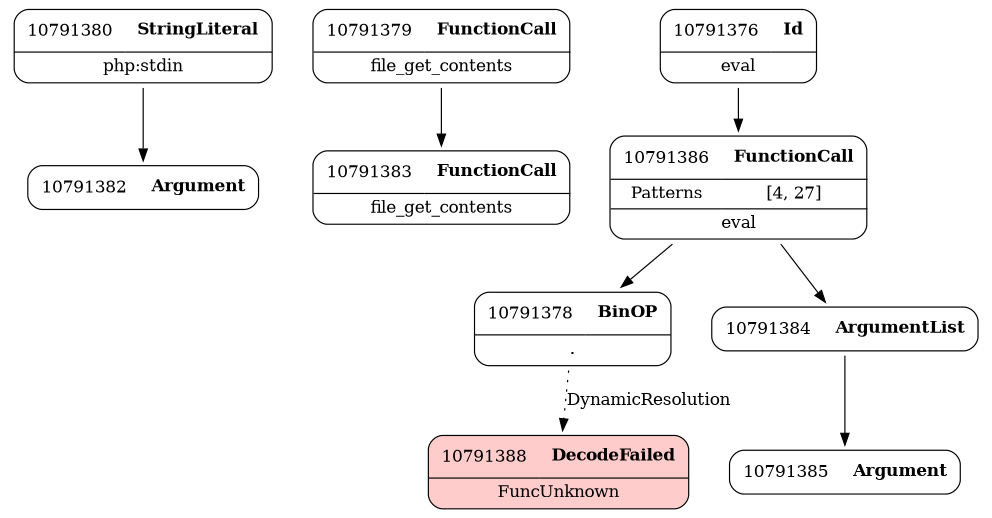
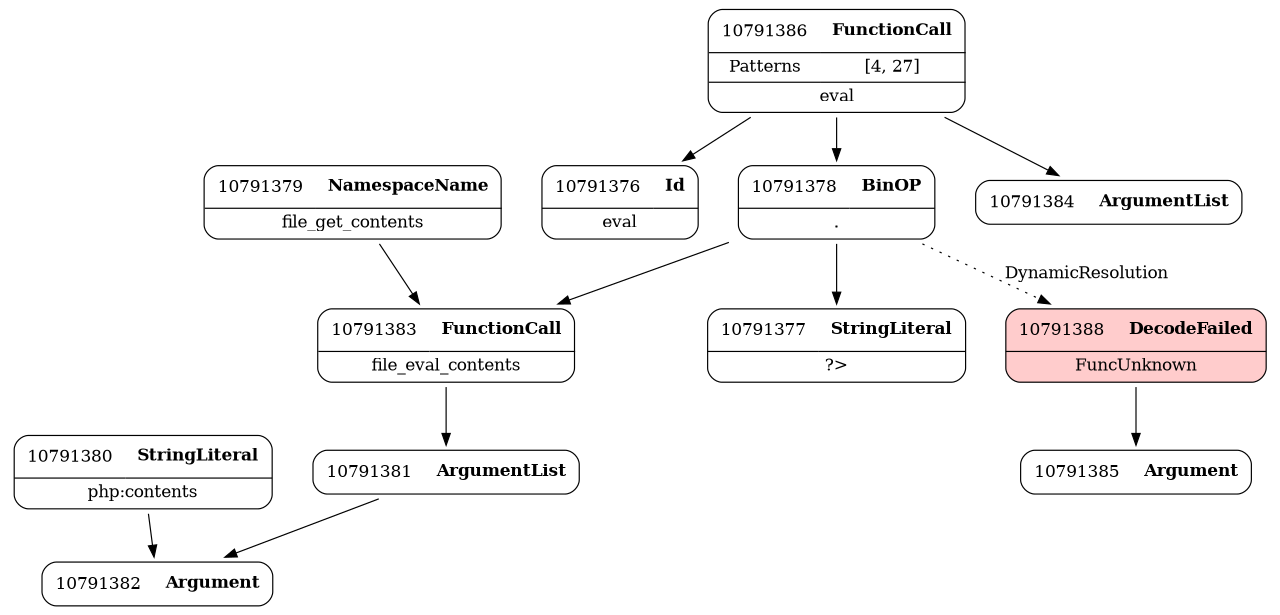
  digraph {
    node [shape=none]
    edge [weight=2]
-   n1 [label=<<TABLE border='1' cellspacing='0' cellpadding='10' style='rounded' ><TR><TD border='0'>10791380</TD><TD border='0'><B>StringLiteral</B></TD></TR><HR/><TR><TD border='0' cellpadding='5' colspan='2'>php:stdin</TD></TR></TABLE>>]
+   n1 [label=<<TABLE border='1' cellspacing='0' cellpadding='10' style='rounded' ><TR><TD border='0'>10791380</TD><TD border='0'><B>StringLiteral</B></TD></TR><HR/><TR><TD border='0' cellpadding='5' colspan='2'>php:contents</TD></TR></TABLE>>]
    n2 [label=<<TABLE border='1' cellspacing='0' cellpadding='10' style='rounded' ><TR><TD border='0'>10791382</TD><TD border='0'><B>Argument</B></TD></TR></TABLE>>]
-   n4 [label=<<TABLE border='1' cellspacing='0' cellpadding='10' style='rounded' ><TR><TD border='0'>10791383</TD><TD border='0'><B>FunctionCall</B></TD></TR><HR/><TR><TD border='0' cellpadding='5' colspan='2'>file_get_contents</TD></TR></TABLE>>]
-   n5 [label=<<TABLE border='1' cellspacing='0' cellpadding='10' style='rounded' ><TR><TD border='0'>10791379</TD><TD border='0'><B>FunctionCall</B></TD></TR><HR/><TR><TD border='0' cellpadding='5' colspan='2'>file_get_contents</TD></TR></TABLE>>]
+   n3 [label=<<TABLE border='1' cellspacing='0' cellpadding='10' style='rounded' ><TR><TD border='0'>10791381</TD><TD border='0'><B>ArgumentList</B></TD></TR></TABLE>>]
+   n4 [label=<<TABLE border='1' cellspacing='0' cellpadding='10' style='rounded' ><TR><TD border='0'>10791383</TD><TD border='0'><B>FunctionCall</B></TD></TR><HR/><TR><TD border='0' cellpadding='5' colspan='2'>file_eval_contents</TD></TR></TABLE>>]
+   n5 [label=<<TABLE border='1' cellspacing='0' cellpadding='10' style='rounded' ><TR><TD border='0'>10791379</TD><TD border='0'><B>NamespaceName</B></TD></TR><HR/><TR><TD border='0' cellpadding='5' colspan='2'>file_get_contents</TD></TR></TABLE>>]
    n6 [label=<<TABLE border='1' cellspacing='0' cellpadding='10' style='rounded' ><TR><TD border='0'>10791376</TD><TD border='0'><B>Id</B></TD></TR><HR/><TR><TD border='0' cellpadding='5' colspan='2'>eval</TD></TR></TABLE>>]
+   n7 [label=<<TABLE border='1' cellspacing='0' cellpadding='10' style='rounded' ><TR><TD border='0'>10791377</TD><TD border='0'><B>StringLiteral</B></TD></TR><HR/><TR><TD border='0' cellpadding='5' colspan='2'>?&gt;</TD></TR></TABLE>>]
    n8 [label=<<TABLE border='1' cellspacing='0' cellpadding='10' style='rounded' ><TR><TD border='0'>10791378</TD><TD border='0'><B>BinOP</B></TD></TR><HR/><TR><TD border='0' cellpadding='5' colspan='2'>.</TD></TR></TABLE>>]
    n9 [label=<<TABLE border='1' cellspacing='0' cellpadding='10' style='rounded' bgcolor='#FFCCCC' ><TR><TD border='0'>10791388</TD><TD border='0'><B>DecodeFailed</B></TD></TR><HR/><TR><TD border='0' cellpadding='5' colspan='2'>FuncUnknown</TD></TR></TABLE>>]
    n10 [label=<<TABLE border='1' cellspacing='0' cellpadding='10' style='rounded' ><TR><TD border='0'>10791384</TD><TD border='0'><B>ArgumentList</B></TD></TR></TABLE>>]
    n11 [label=<<TABLE border='1' cellspacing='0' cellpadding='10' style='rounded' ><TR><TD border='0'>10791385</TD><TD border='0'><B>Argument</B></TD></TR></TABLE>>]
    n12 [label=<<TABLE border='1' cellspacing='0' cellpadding='10' style='rounded' ><TR><TD border='0'>10791386</TD><TD border='0'><B>FunctionCall</B></TD></TR><HR/><TR><TD border='0' cellpadding='5'>Patterns</TD><TD border='0' cellpadding='5'>[4, 27]</TD></TR><HR/><TR><TD border='0' cellpadding='5' colspan='2'>eval</TD></TR></TABLE>>]
    n1 -> n2
+   n3 -> n2
+   n4 -> n3
    n5 -> n4
+   n8 -> n4
+   n8 -> n7
    n8 -> n9 [label=DynamicResolution style=dotted weight=""]
-   n10 -> n11
-   n6 -> n12
+   n9 -> n11
+   n12 -> n6
    n12 -> n8
    n12 -> n10
  }
